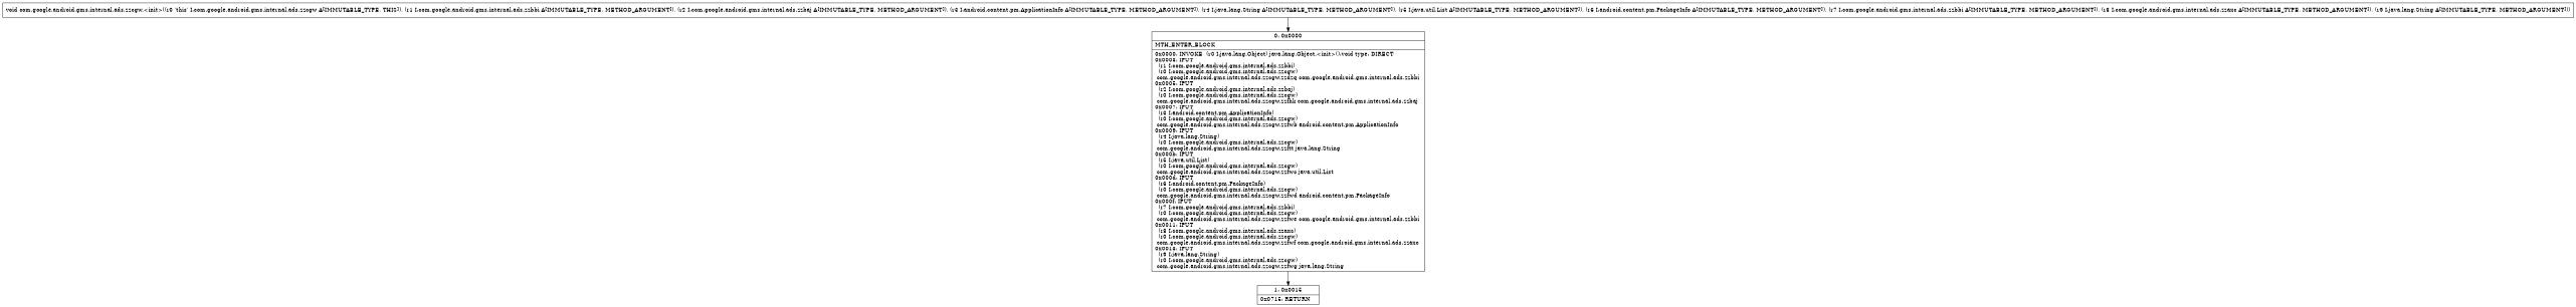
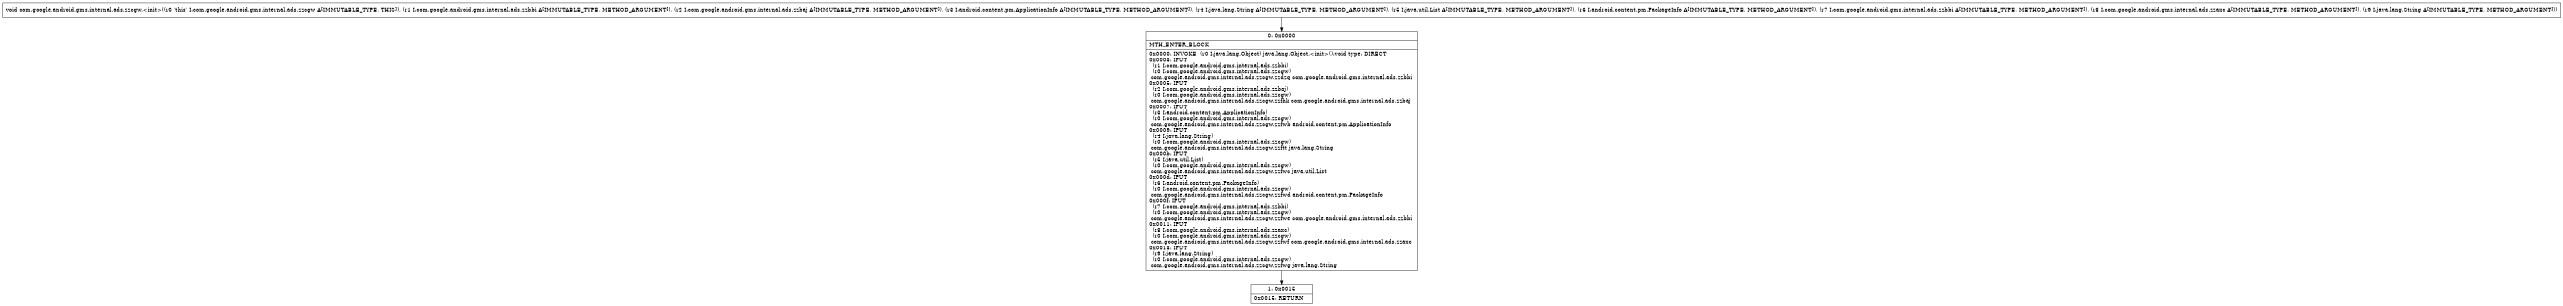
  digraph {
    node [shape=record]
    n1 [label="{0\:\ 0x0000|MTH_ENTER_BLOCK\l|0x0000: INVOKE  (r0 I:java.lang.Object) java.lang.Object.\<init\>():void type: DIRECT \l0x0003: IPUT  \l  (r1 I:com.google.android.gms.internal.ads.zzbbi)\l  (r0 I:com.google.android.gms.internal.ads.zzcgw)\l com.google.android.gms.internal.ads.zzcgw.zzdzq com.google.android.gms.internal.ads.zzbbi \l0x0005: IPUT  \l  (r2 I:com.google.android.gms.internal.ads.zzbaj)\l  (r0 I:com.google.android.gms.internal.ads.zzcgw)\l com.google.android.gms.internal.ads.zzcgw.zzfhk com.google.android.gms.internal.ads.zzbaj \l0x0007: IPUT  \l  (r3 I:android.content.pm.ApplicationInfo)\l  (r0 I:com.google.android.gms.internal.ads.zzcgw)\l com.google.android.gms.internal.ads.zzcgw.zzfwb android.content.pm.ApplicationInfo \l0x0009: IPUT  \l  (r4 I:java.lang.String)\l  (r0 I:com.google.android.gms.internal.ads.zzcgw)\l com.google.android.gms.internal.ads.zzcgw.zzftt java.lang.String \l0x000b: IPUT  \l  (r5 I:java.util.List)\l  (r0 I:com.google.android.gms.internal.ads.zzcgw)\l com.google.android.gms.internal.ads.zzcgw.zzfwc java.util.List \l0x000d: IPUT  \l  (r6 I:android.content.pm.PackageInfo)\l  (r0 I:com.google.android.gms.internal.ads.zzcgw)\l com.google.android.gms.internal.ads.zzcgw.zzfwd android.content.pm.PackageInfo \l0x000f: IPUT  \l  (r7 I:com.google.android.gms.internal.ads.zzbbi)\l  (r0 I:com.google.android.gms.internal.ads.zzcgw)\l com.google.android.gms.internal.ads.zzcgw.zzfwe com.google.android.gms.internal.ads.zzbbi \l0x0011: IPUT  \l  (r8 I:com.google.android.gms.internal.ads.zzaxc)\l  (r0 I:com.google.android.gms.internal.ads.zzcgw)\l com.google.android.gms.internal.ads.zzcgw.zzfwf com.google.android.gms.internal.ads.zzaxc \l0x0013: IPUT  \l  (r9 I:java.lang.String)\l  (r0 I:com.google.android.gms.internal.ads.zzcgw)\l com.google.android.gms.internal.ads.zzcgw.zzfwg java.lang.String \l}"]
-   n2 [label="{1\:\ 0x0015|0x0715: RETURN   \l}"]
+   n2 [label="{1\:\ 0x0015|0x0015: RETURN   \l}"]
    n3 [label="{void com.google.android.gms.internal.ads.zzcgw.\<init\>((r0 'this' I:com.google.android.gms.internal.ads.zzcgw A[IMMUTABLE_TYPE, THIS]), (r1 I:com.google.android.gms.internal.ads.zzbbi A[IMMUTABLE_TYPE, METHOD_ARGUMENT]), (r2 I:com.google.android.gms.internal.ads.zzbaj A[IMMUTABLE_TYPE, METHOD_ARGUMENT]), (r3 I:android.content.pm.ApplicationInfo A[IMMUTABLE_TYPE, METHOD_ARGUMENT]), (r4 I:java.lang.String A[IMMUTABLE_TYPE, METHOD_ARGUMENT]), (r5 I:java.util.List A[IMMUTABLE_TYPE, METHOD_ARGUMENT]), (r6 I:android.content.pm.PackageInfo A[IMMUTABLE_TYPE, METHOD_ARGUMENT]), (r7 I:com.google.android.gms.internal.ads.zzbbi A[IMMUTABLE_TYPE, METHOD_ARGUMENT]), (r8 I:com.google.android.gms.internal.ads.zzaxc A[IMMUTABLE_TYPE, METHOD_ARGUMENT]), (r9 I:java.lang.String A[IMMUTABLE_TYPE, METHOD_ARGUMENT])) }"]
    n1 -> n2
    n3 -> n1
  }
